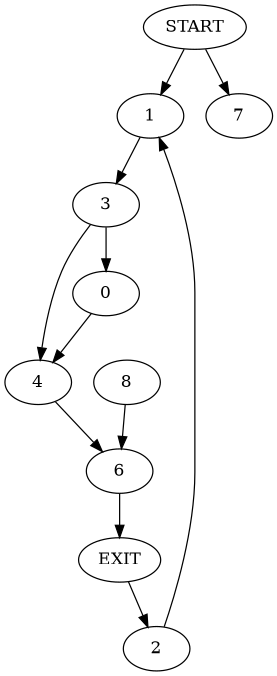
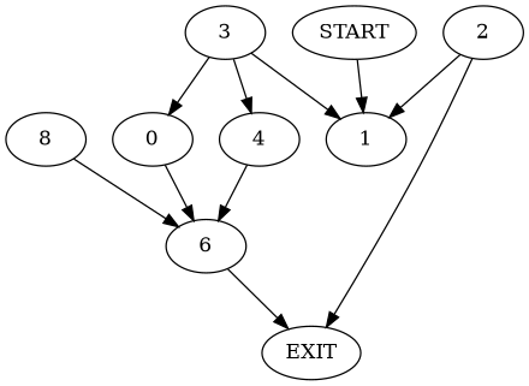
  digraph {
    n1 [label=START]
    1
-   7
    3
    n5 [label=EXIT]
    2
    4
    n8 [label=0]
    6
    8
    n1 -> 1
-   n1 -> 7
-   1 -> 3
+   3 -> 1
    3 -> 4
    3 -> n8
    2 -> 1
-   n5 -> 2
+   2 -> n5
    4 -> 6
-   n8 -> 4
+   n8 -> 6
    6 -> n5
    8 -> 6
  }
